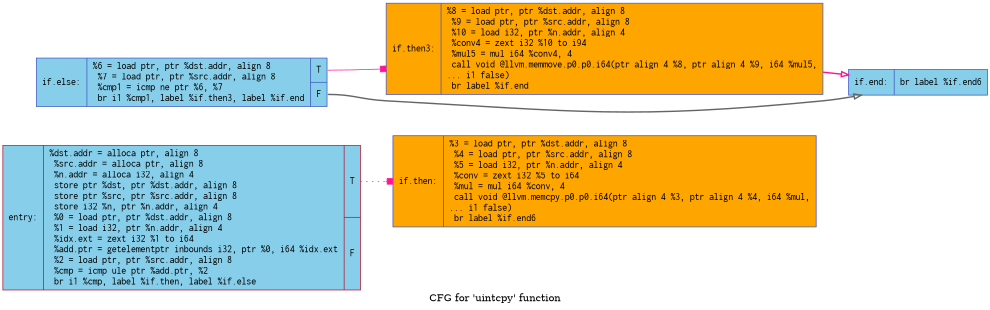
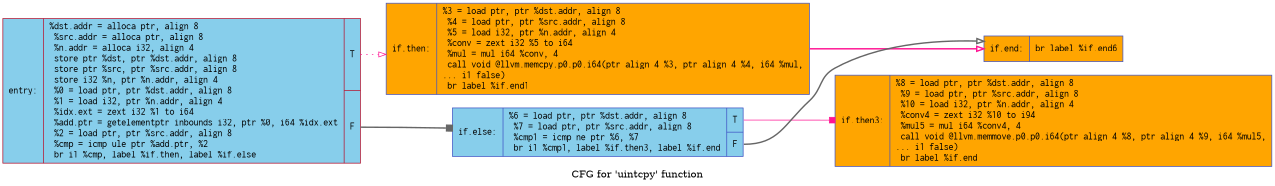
  digraph {
    label="CFG for 'uintcpy' function"
    rankdir=LR
    node [color="#3d50c3ff" fillcolor=orange fontname=Courier shape=record style=filled]
    edge [arrowhead=box color=deeppink style=bold tailport=s0]
    n1 [color="#b70d28ff" fillcolor=skyblue label="{entry:\l|  %dst.addr = alloca ptr, align 8\l  %src.addr = alloca ptr, align 8\l  %n.addr = alloca i32, align 4\l  store ptr %dst, ptr %dst.addr, align 8\l  store ptr %src, ptr %src.addr, align 8\l  store i32 %n, ptr %n.addr, align 4\l  %0 = load ptr, ptr %dst.addr, align 8\l  %1 = load i32, ptr %n.addr, align 4\l  %idx.ext = zext i32 %1 to i64\l  %add.ptr = getelementptr inbounds i32, ptr %0, i64 %idx.ext\l  %2 = load ptr, ptr %src.addr, align 8\l  %cmp = icmp ule ptr %add.ptr, %2\l  br i1 %cmp, label %if.then, label %if.else\l|{<s0>T|<s1>F}}"]
-   n2 [label="{if.then:\l|  %3 = load ptr, ptr %dst.addr, align 8\l  %4 = load ptr, ptr %src.addr, align 8\l  %5 = load i32, ptr %n.addr, align 4\l  %conv = zext i32 %5 to i64\l  %mul = mul i64 %conv, 4\l  call void @llvm.memcpy.p0.p0.i64(ptr align 4 %3, ptr align 4 %4, i64 %mul,\l... i1 false)\l  br label %if.end6\l}"]
+   n2 [label="{if.then:\l|  %3 = load ptr, ptr %dst.addr, align 8\l  %4 = load ptr, ptr %src.addr, align 8\l  %5 = load i32, ptr %n.addr, align 4\l  %conv = zext i32 %5 to i64\l  %mul = mul i64 %conv, 4\l  call void @llvm.memcpy.p0.p0.i64(ptr align 4 %3, ptr align 4 %4, i64 %mul,\l... i1 false)\l  br label %if.end1\l}"]
    n3 [fillcolor=skyblue label="{if.else:\l|  %6 = load ptr, ptr %dst.addr, align 8\l  %7 = load ptr, ptr %src.addr, align 8\l  %cmp1 = icmp ne ptr %6, %7\l  br i1 %cmp1, label %if.then3, label %if.end\l|{<s0>T|<s1>F}}"]
    n4 [label="{if.then3:\l|  %8 = load ptr, ptr %dst.addr, align 8\l  %9 = load ptr, ptr %src.addr, align 8\l  %10 = load i32, ptr %n.addr, align 4\l  %conv4 = zext i32 %10 to i94\l  %mul5 = mul i64 %conv4, 4\l  call void @llvm.memmove.p0.p0.i64(ptr align 4 %8, ptr align 4 %9, i64 %mul5,\l... i1 false)\l  br label %if.end\l}"]
-   n5 [fillcolor=skyblue label="{if.end:\l|  br label %if.end6\l}"]
-   n1 -> n2 [style=dotted]
+   n5 [label="{if.end:\l|  br label %if.end6\l}"]
+   n1 -> n2 [arrowhead=onormal style=dotted]
+   n1 -> n3 [color=gray40 tailport=s1]
    n3 -> n4 [style=solid]
    n3 -> n5 [arrowhead=onormal color=gray40 tailport=s1]
-   n4 -> n5 [arrowhead=onormal tailport=""]
+   n2 -> n5 [arrowhead=onormal tailport=""]
  }
